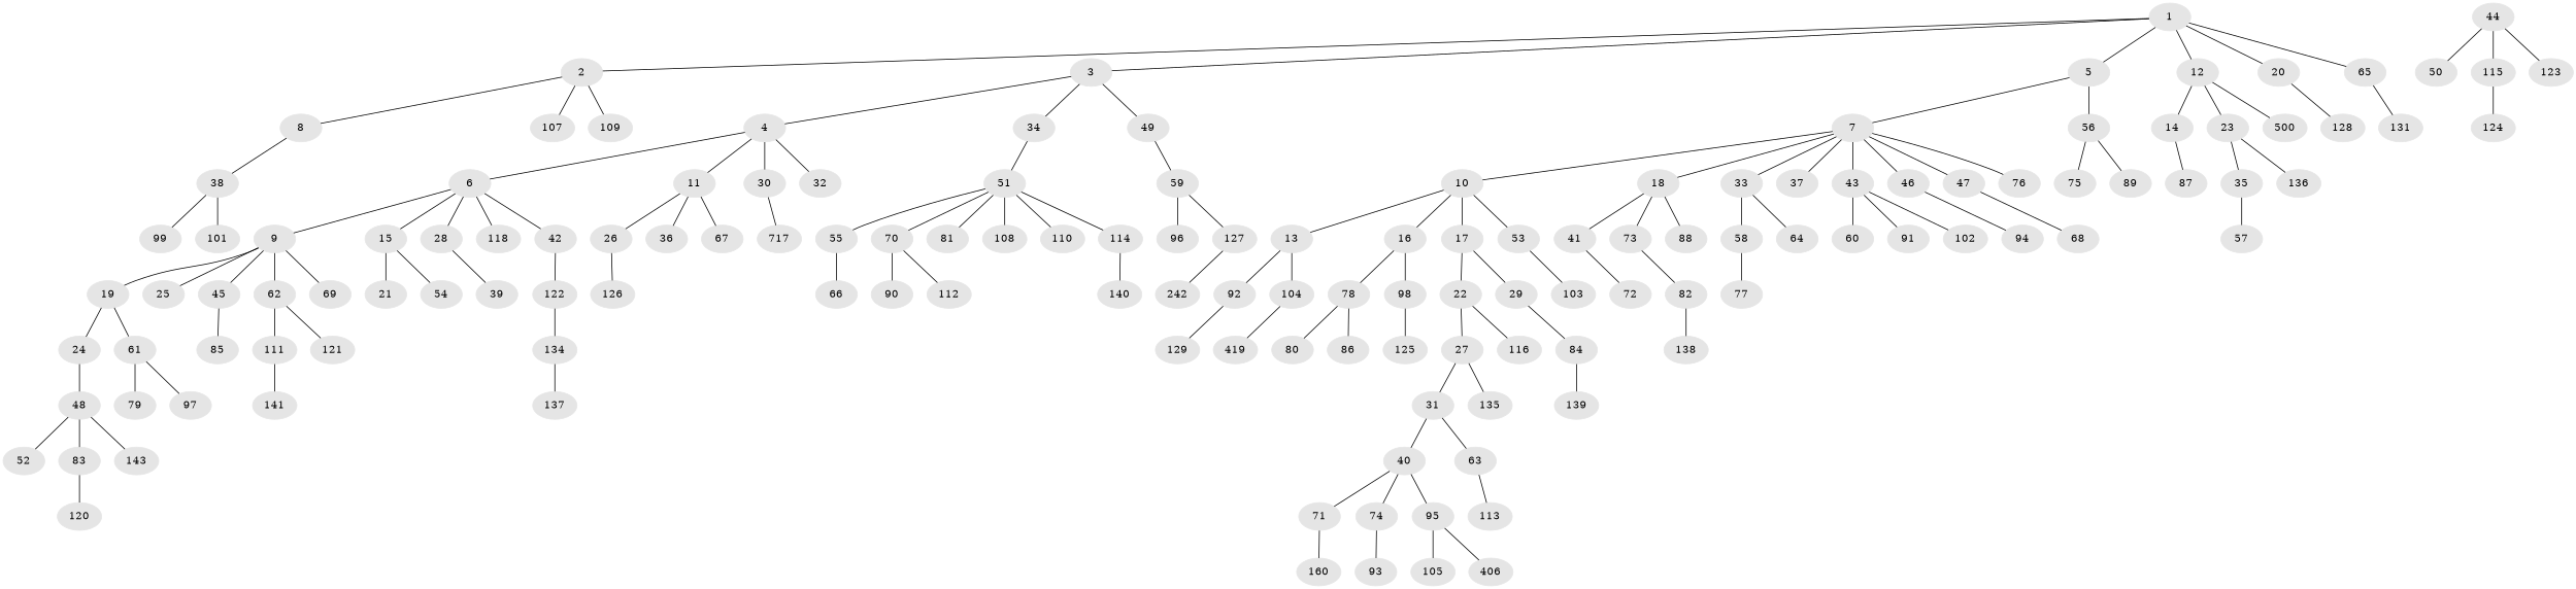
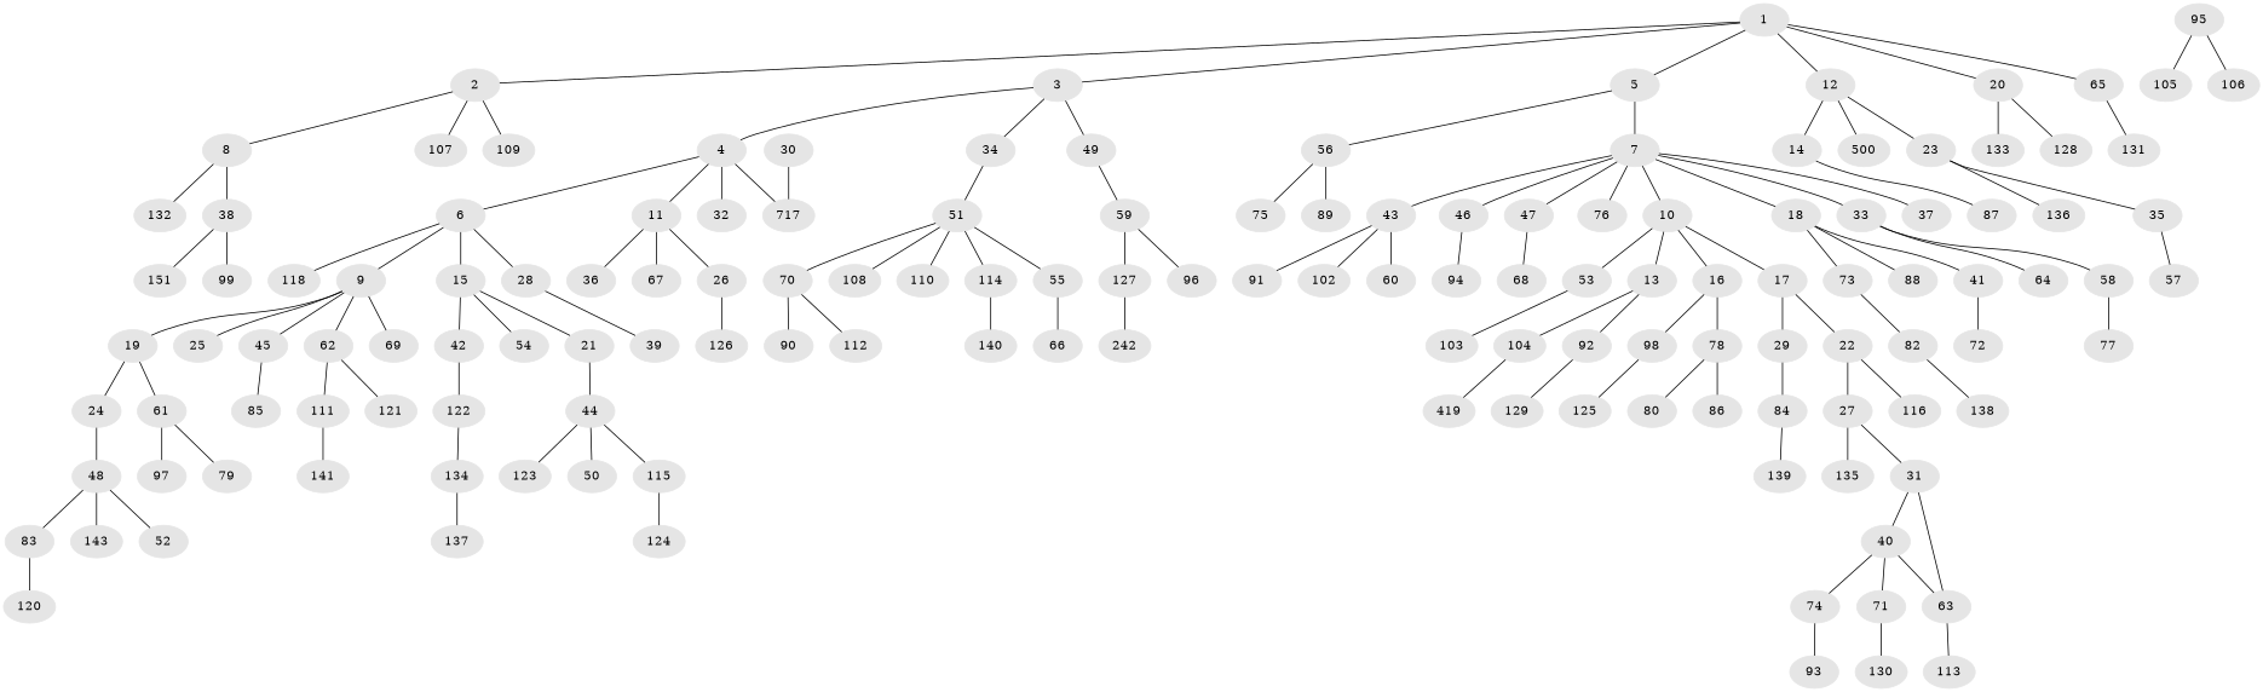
  graph {
    fontname="DejaVu Serif"
    node [color=gray90 fontname="DejaVu Serif" style=filled]
    edge [fontname="DejaVu Serif"]
    1
    2
    3
    5
    12
    20
    65
    8
    107
    109
    4
    34
    49
    7
    56
    14
    23
    n18 [label=500]
    128
+   133
    131
    38
+   132
    6
    11
    30
    32
    51
    59
    9
    15
    28
    118
    26
    36
    67
    n37 [label=717]
    10
    18
    33
    37
    43
    46
    47
    76
    75
    89
    19
    25
    45
    62
    69
    21
    42
    54
    39
    13
    16
    17
    53
    41
    73
    88
    58
    64
    60
    91
    102
    94
    68
    99
-   101
+   101 [label=151]
    24
    61
    85
    111
    121
    92
    104
    78
    98
    22
    29
    103
    126
    87
    35
    136
    129
    n90 [label=419]
    44
    122
    80
    86
    125
    27
    116
    84
    72
    82
    48
    79
    97
    50
    115
    123
    31
    135
    57
    52
    83
    143
    40
    63
    139
    71
    74
    95
    113
    77
    55
    70
-   81
    108
    110
    114
-   130 [label=160]
+   130
    93
    105
-   106 [label=406]
+   106
    134
    124
    120
    96
    127
    66
    90
    112
    140
    n140 [label=242]
    141
    138
    137
    1 -- 2
    1 -- 3
    1 -- 5
    1 -- 12
    1 -- 20
    1 -- 65
    2 -- 8
    2 -- 107
    2 -- 109
    3 -- 4
    3 -- 34
    3 -- 49
    5 -- 7
    5 -- 56
    12 -- 14
    12 -- 23
    12 -- n18
    20 -- 128
+   20 -- 133
    65 -- 131
    8 -- 38
+   8 -- 132
    4 -- 6
    4 -- 11
-   4 -- 30
+   4 -- n37
    4 -- 32
    34 -- 51
    49 -- 59
    7 -- 10
    7 -- 18
    7 -- 33
    7 -- 37
    7 -- 43
    7 -- 46
    7 -- 47
    7 -- 76
    56 -- 75
    56 -- 89
    14 -- 87
    23 -- 35
    23 -- 136
    38 -- 99
    38 -- 101
    6 -- 9
    6 -- 15
    6 -- 28
    6 -- 118
    11 -- 26
    11 -- 36
    11 -- 67
    30 -- n37
    51 -- 55
    51 -- 70
-   51 -- 81
    51 -- 108
    51 -- 110
    51 -- 114
    59 -- 96
    59 -- 127
    9 -- 19
    9 -- 25
    9 -- 45
    9 -- 62
    9 -- 69
    15 -- 21
-   6 -- 42
+   15 -- 42
    15 -- 54
    28 -- 39
    26 -- 126
    10 -- 13
    10 -- 16
    10 -- 17
    10 -- 53
    18 -- 41
    18 -- 73
    18 -- 88
    33 -- 58
    33 -- 64
    43 -- 60
    43 -- 91
    43 -- 102
    46 -- 94
    47 -- 68
    19 -- 24
    19 -- 61
    45 -- 85
    62 -- 111
    62 -- 121
+   21 -- 44
    42 -- 122
    13 -- 92
    13 -- 104
    16 -- 78
    16 -- 98
    17 -- 22
    17 -- 29
    53 -- 103
    41 -- 72
    73 -- 82
    58 -- 77
    24 -- 48
    61 -- 79
    61 -- 97
    111 -- 141
    92 -- 129
    104 -- n90
    78 -- 80
    78 -- 86
    98 -- 125
    22 -- 27
    22 -- 116
    29 -- 84
    35 -- 57
    44 -- 50
    44 -- 115
    44 -- 123
    122 -- 134
    27 -- 31
    27 -- 135
    84 -- 139
    82 -- 138
    48 -- 52
    48 -- 83
    48 -- 143
    115 -- 124
    31 -- 40
    31 -- 63
    83 -- 120
    40 -- 71
    40 -- 74
-   40 -- 95
+   40 -- 63
    63 -- 113
    71 -- 130
    74 -- 93
    95 -- 105
    95 -- 106
    55 -- 66
    70 -- 90
    70 -- 112
    114 -- 140
    134 -- 137
    127 -- n140
  }
